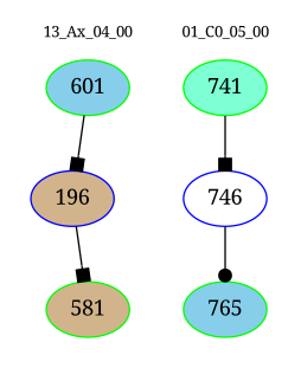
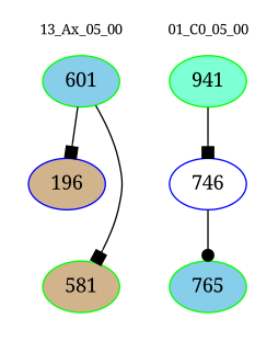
  digraph {
    fontname="Noto Serif"
    node [color=green fillcolor=skyblue fontname="Noto Serif" style=filled]
    edge [arrowhead=box color=black fontname="Noto Serif"]
    n1 [label=601]
    n2 [color=blue fillcolor=tan label=196]
    n3 [fillcolor=tan label=581]
-   n4 [fillcolor=aquamarine label=741]
+   n4 [fillcolor=aquamarine label=941]
    n5 [color=blue fillcolor=white label=746]
    n6 [label=765]
    subgraph cluster_1 {
      color=white
      fontsize=10
-     label="13_Ax_04_00"
+     label="13_Ax_05_00"
      n1
      n2
      n3
    }
    subgraph cluster_2 {
      color=white
      fontsize=10
      label="01_C0_05_00"
      n4
      n5
      n6
    }
    n1 -> n2
-   n2 -> n3
+   n1 -> n3
    n4 -> n5
    n5 -> n6 [arrowhead=dot]
  }
